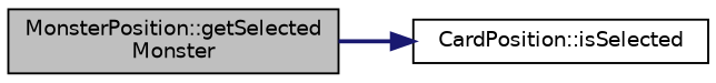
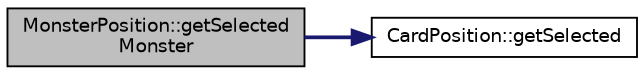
  digraph {
    rankdir=LR
    node [color=black fontname=Helvetica fontsize=10 shape=record]
    n1 [fillcolor=grey75 fontcolor=black height=0.2 label="MonsterPosition::getSelected\lMonster" style=filled width=0.4]
-   n2 [height=0.2 label="CardPosition::isSelected" width=0.4]
+   n2 [height=0.2 label="CardPosition::getSelected" width=0.4]
    n1 -> n2 [color=midnightblue fontname=Helvetica fontsize=10 labelfontname=Helvetica labelfontsize=10 style=bold]
  }
